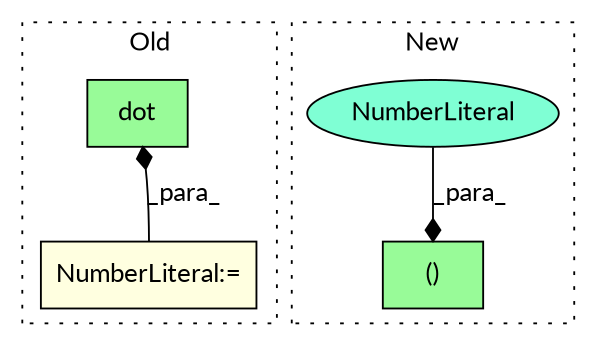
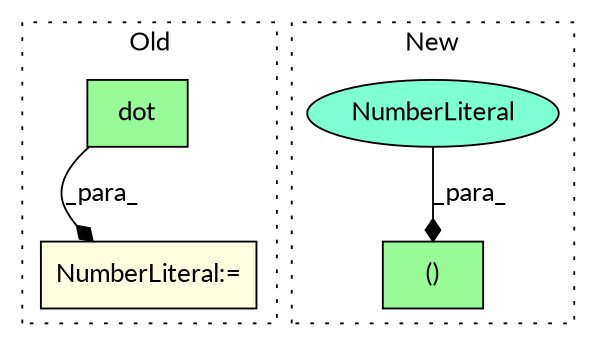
  digraph {
    fontname=Lato
    node [fillcolor=palegreen fontname=Lato l=1 shape=box style=filled]
    edge [arrowhead=diamond fontname=Lato]
    n1 [a=32 l="4,1" label=dot s="1721,1746"]
    n2 [a=7 fillcolor=lightyellow label="NumberLiteral:=" s=1546]
    n3 [a=106 l=15 label="()" s=1731]
    n4 [a=34 fillcolor=aquamarine label=NumberLiteral s=1745 shape=ellipse]
    subgraph cluster_1 {
      label=Old
      style=dotted
      n1
      n2
    }
    subgraph cluster_2 {
      label=New
      style=dotted
      n3
      n4
    }
-   n2 -> n1 [label=_para_]
+   n1 -> n2 [label=_para_]
    n4 -> n3 [label=_para_]
  }
